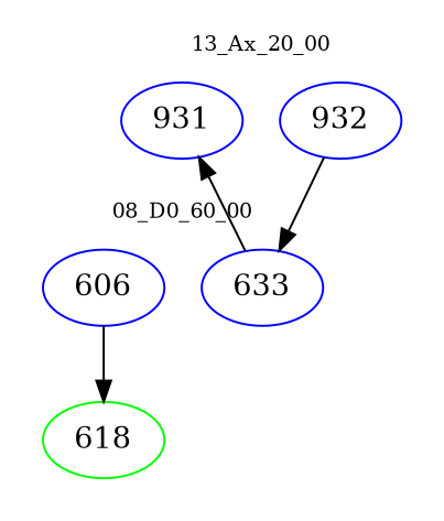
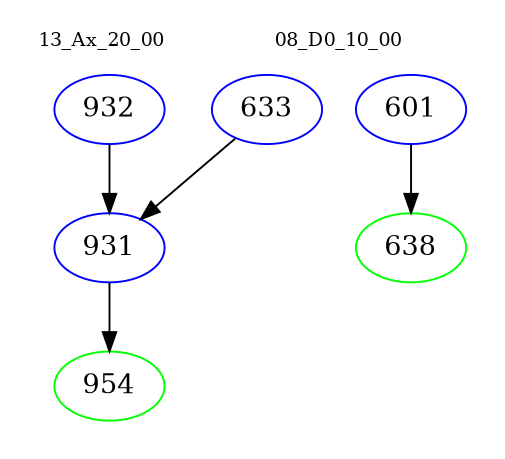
  digraph {
    node [color=blue]
    edge [color=black]
    n1 [label=932]
    n2 [label=931]
+   n3 [color=green label=954]
    n4 [label=633]
-   n5 [label=606]
-   n6 [color=green label=618]
+   n5 [label=601]
+   n6 [color=green label=638]
    subgraph cluster_1 {
      color=white
      fontsize=10
      label="13_Ax_20_00"
      n1
      n2
+     n3
    }
    subgraph cluster_2 {
      color=white
      fontsize=10
-     label="08_D0_60_00"
+     label="08_D0_10_00"
      n4
      n5
      n6
    }
-   n1 -> n4
+   n1 -> n2
+   n2 -> n3
    n4 -> n2
    n5 -> n6
  }
